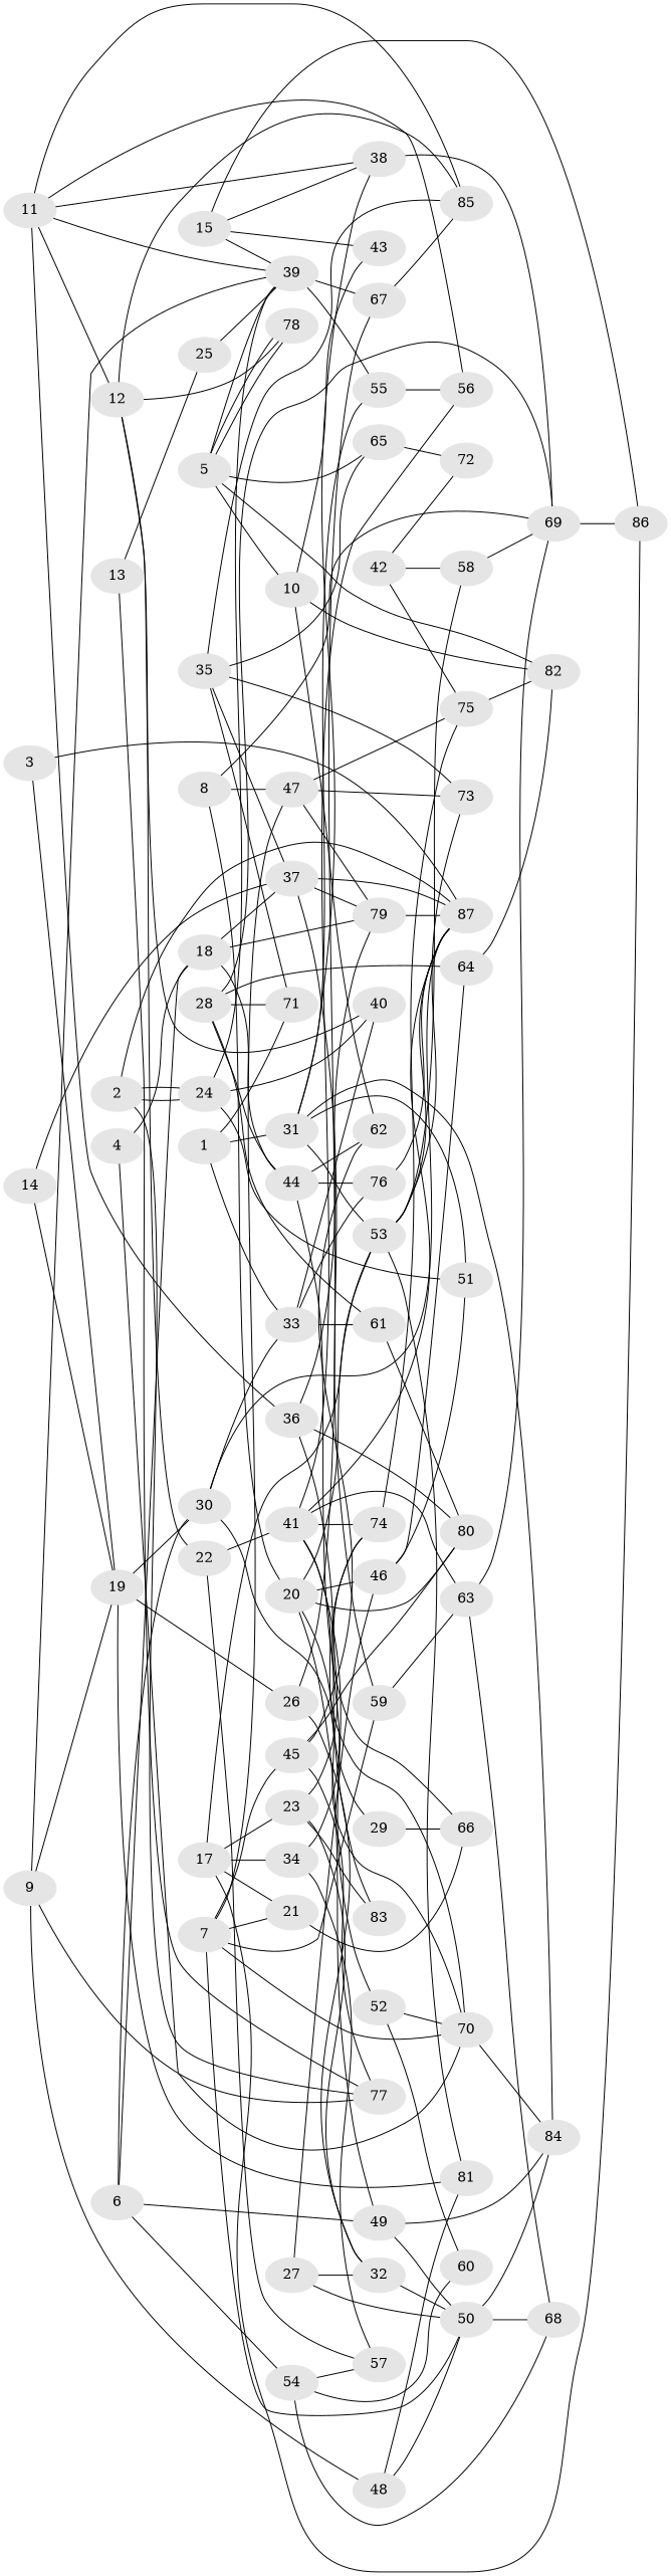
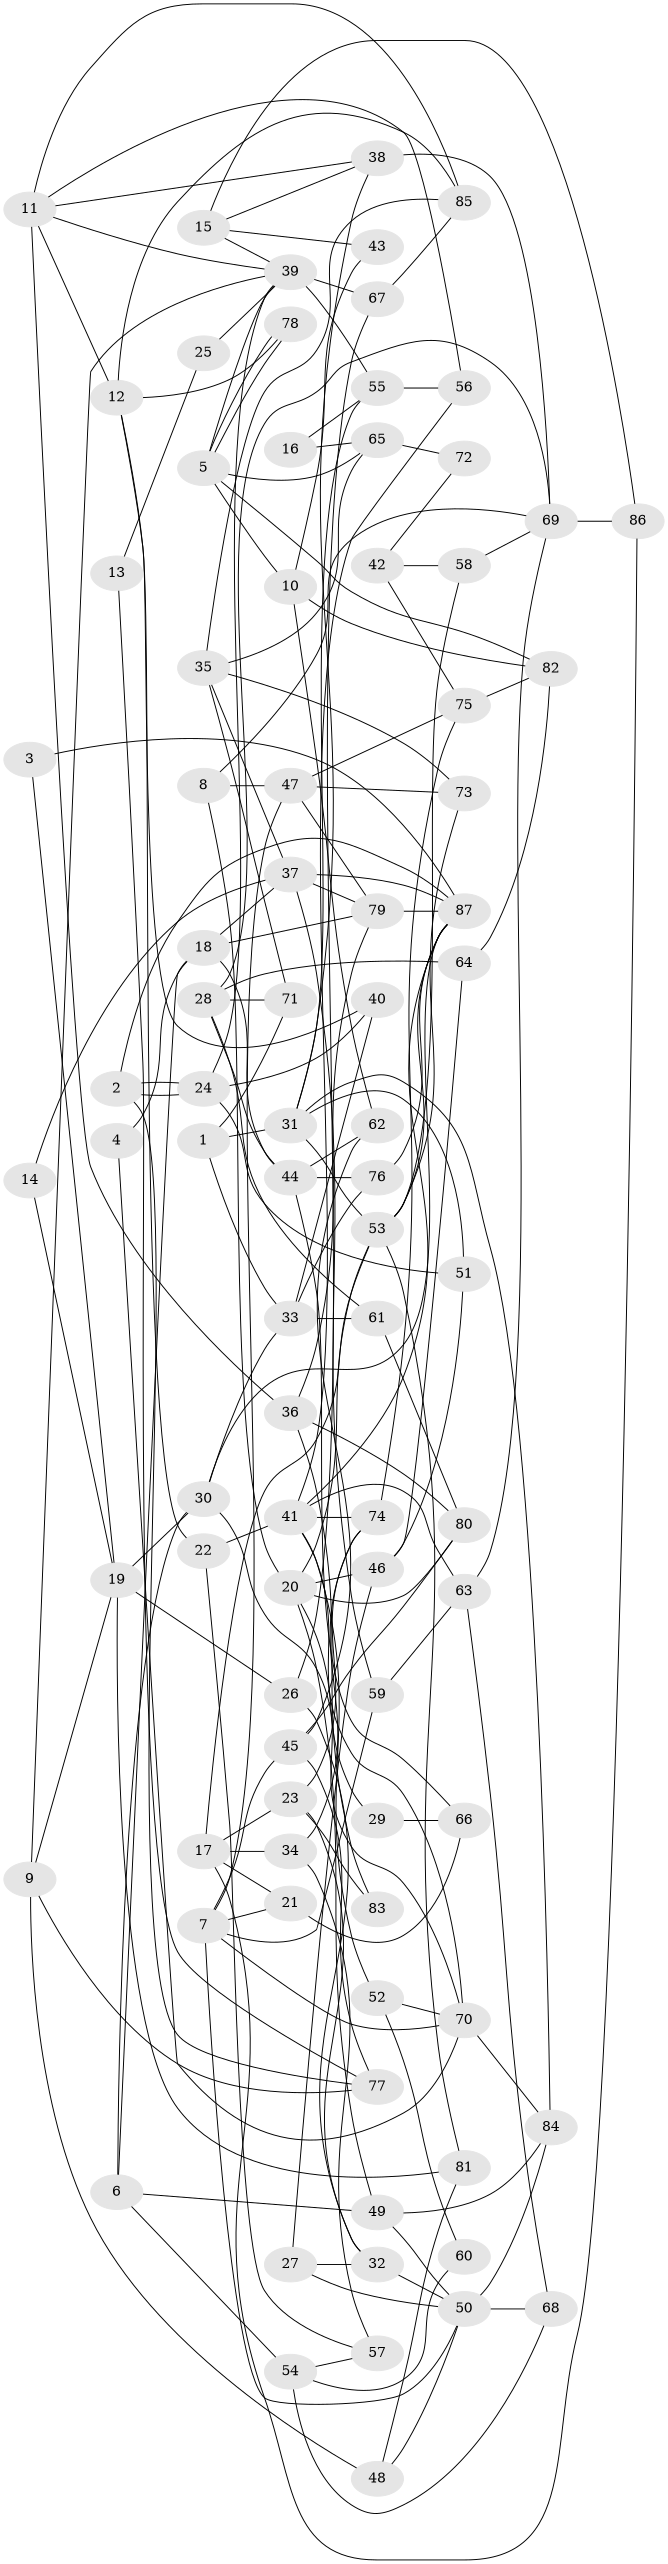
  graph {
    rankdir=LR
    node [color=gray90 style=filled]
    1
    31
    33
    71
    38
    55
    53
    51
    84
    40
    61
    76
    2
    24
    77
    87
    39
    3
    19
    30
    26
    81
    4
    18
    70
    37
    44
    79
    5
    10
    65
    78
    82
    43
    62
    67
    72
    6
    49
    54
    50
    57
    68
    60
    7
    21
    45
    47
    59
    66
    80
    73
    75
    63
    8
    20
    69
    29
    46
    86
    9
    48
    11
    12
    36
    56
    85
    22
    83
    41
    13
    25
    14
    15
+   16
    17
    23
    34
    32
    74
    58
    64
    52
    27
    28
    42
    35
    1 -- 31
    1 -- 33
    1 -- 71
    31 -- 38
    31 -- 55
    31 -- 53
    31 -- 51
    31 -- 84
    33 -- 40
    33 -- 61
    33 -- 76
    38 -- 69
    55 -- 56
    53 -- 87
    53 -- 81
    53 -- 73
    53 -- 58
    61 -- 80
    76 -- 87
    2 -- 24
    2 -- 24
    2 -- 77
    2 -- 87
    24 -- 51
    24 -- 40
    24 -- 39
    39 -- 55
    39 -- 67
    3 -- 87
    3 -- 19
    19 -- 30
    19 -- 26
    19 -- 81
    30 -- 33
    30 -- 87
    30 -- 70
    26 -- 67
    26 -- 32
    4 -- 18
    4 -- 70
    18 -- 37
    18 -- 44
    18 -- 79
    70 -- 84
    37 -- 87
    37 -- 79
    37 -- 59
    44 -- 76
    44 -- 62
    44 -- 66
    79 -- 87
    5 -- 39
    5 -- 10
    5 -- 65
    5 -- 78
    5 -- 78
    5 -- 82
    10 -- 82
    10 -- 43
    10 -- 62
    65 -- 72
    67 -- 85
    6 -- 30
    6 -- 18
    6 -- 49
    6 -- 54
    49 -- 84
    49 -- 50
    54 -- 57
    54 -- 68
    54 -- 60
    50 -- 84
    50 -- 68
    7 -- 70
    7 -- 50
    7 -- 21
    7 -- 45
    7 -- 47
    7 -- 59
    21 -- 66
    45 -- 77
    45 -- 62
    45 -- 80
    47 -- 79
    47 -- 73
    47 -- 75
    59 -- 63
    75 -- 82
    63 -- 68
    63 -- 69
    8 -- 47
    8 -- 20
    8 -- 69
    20 -- 53
    20 -- 49
    20 -- 80
    20 -- 29
    20 -- 46
    69 -- 86
    29 -- 66
    46 -- 51
    46 -- 64
    9 -- 77
    9 -- 39
    9 -- 19
    9 -- 48
    48 -- 81
    48 -- 50
    11 -- 38
    11 -- 39
    11 -- 12
    11 -- 36
    11 -- 56
    11 -- 85
    12 -- 40
    12 -- 78
    12 -- 85
    12 -- 22
    36 -- 79
    36 -- 80
    36 -- 83
    22 -- 57
    22 -- 41
    41 -- 87
    41 -- 70
    41 -- 63
    41 -- 56
    41 -- 74
    41 -- 52
    13 -- 77
    13 -- 25
    25 -- 39
    14 -- 19
    14 -- 37
    15 -- 38
    15 -- 39
    15 -- 43
    15 -- 86
+   16 -- 55
+   16 -- 65
    17 -- 53
    17 -- 21
    17 -- 86
    17 -- 23
    17 -- 34
    23 -- 83
    23 -- 32
    23 -- 74
    34 -- 57
    34 -- 74
    32 -- 50
    74 -- 75
    58 -- 69
    64 -- 82
    52 -- 70
    52 -- 60
    27 -- 50
    27 -- 46
    27 -- 32
    28 -- 71
    28 -- 61
    28 -- 44
    28 -- 69
    28 -- 64
    42 -- 72
    42 -- 75
    42 -- 58
    35 -- 71
    35 -- 37
    35 -- 65
    35 -- 73
    35 -- 85
  }
